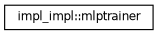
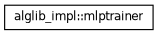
  digraph {
    rankdir=TB
-   n1 [color=black fillcolor=white fontname=Helvetica fontsize=10 height=0.2 label="impl_impl::mlptrainer" shape=record style=filled width=0.4]
+   n1 [color=black fillcolor=white fontname=Helvetica fontsize=10 height=0.2 label="alglib_impl::mlptrainer" shape=record style=filled width=0.4]
  }
